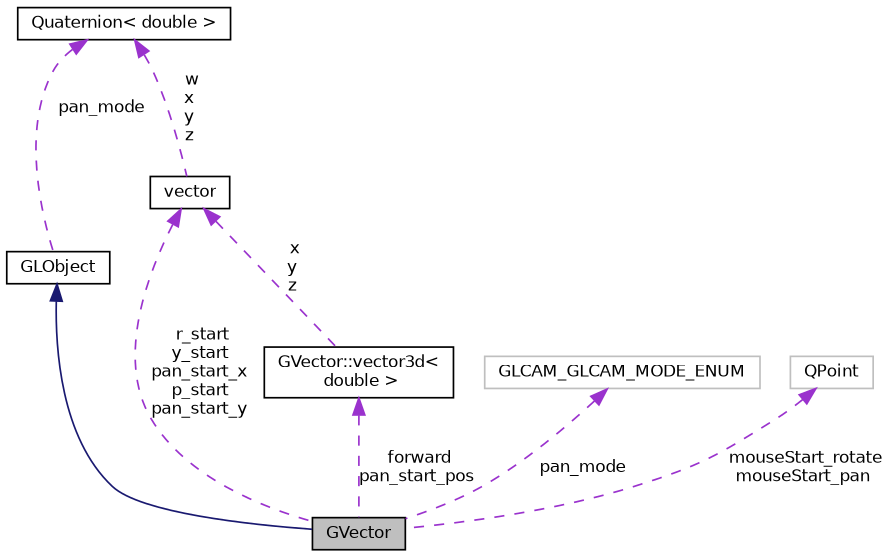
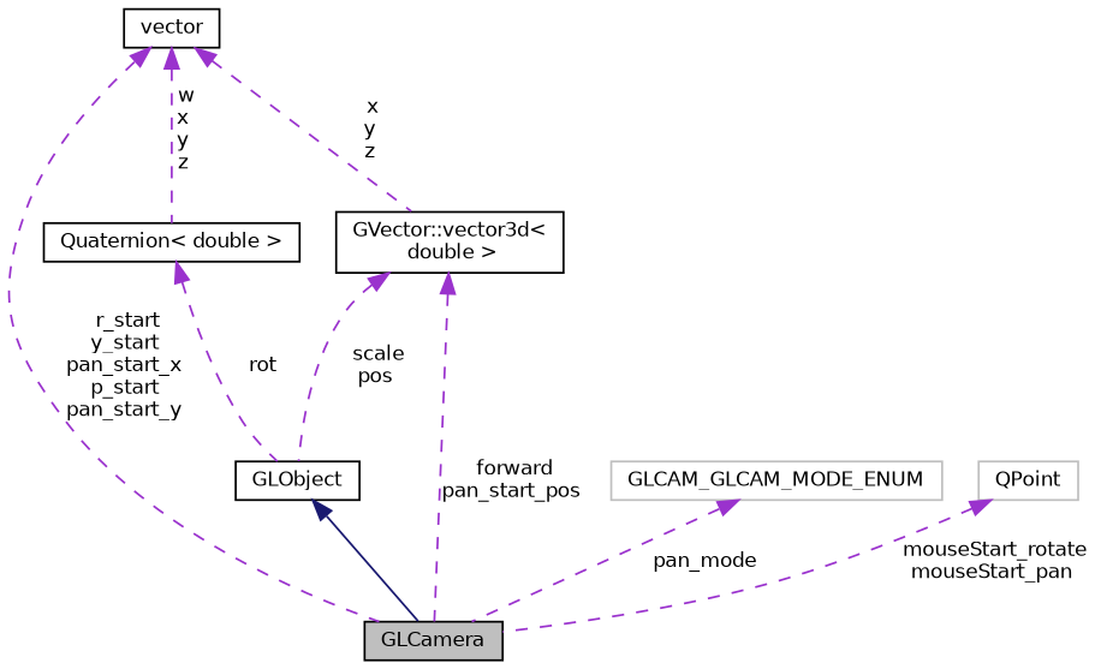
  digraph {
    node [color=black fillcolor=white fontname=Helvetica fontsize=10 shape=record style=filled]
    edge [color=darkorchid3 dir=back fontname=Helvetica fontsize=10 labelfontname=Helvetica labelfontsize=10 style=dashed]
-   n1 [fillcolor=grey75 fontcolor=black height=0.2 label=GVector width=0.4]
+   n1 [fillcolor=grey75 fontcolor=black height=0.2 label=GLCamera width=0.4]
    n2 [height=0.2 label=GLObject width=0.4]
    n3 [height=0.2 label="Quaternion\< double \>" width=0.4]
    n4 [height=0.2 label=vector width=0.4]
    n5 [height=0.2 label="GVector::vector3d\<\l double \>" width=0.4]
    n6 [color=grey75 height=0.2 label=GLCAM_GLCAM_MODE_ENUM width=0.4]
    n7 [color=grey75 height=0.2 label=QPoint width=0.4]
    n2 -> n1 [color=midnightblue style=solid]
-   n3 -> n2 [label=" pan_mode"]
+   n3 -> n2 [label=" rot"]
    n4 -> n1 [label=" r_start\ny_start\npan_start_x\np_start\npan_start_y"]
-   n3 -> n4 [label=" w\nx\ny\nz"]
+   n4 -> n3 [label=" w\nx\ny\nz"]
    n4 -> n5 [label=" x\ny\nz"]
    n5 -> n1 [label=" forward\npan_start_pos"]
+   n5 -> n2 [label=" scale\npos"]
    n6 -> n1 [label=" pan_mode"]
    n7 -> n1 [label=" mouseStart_rotate\nmouseStart_pan"]
  }
